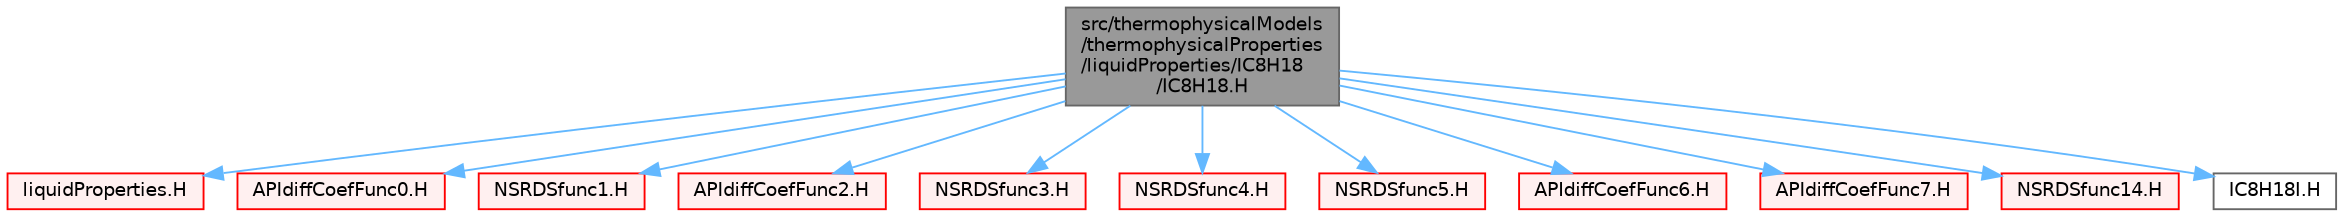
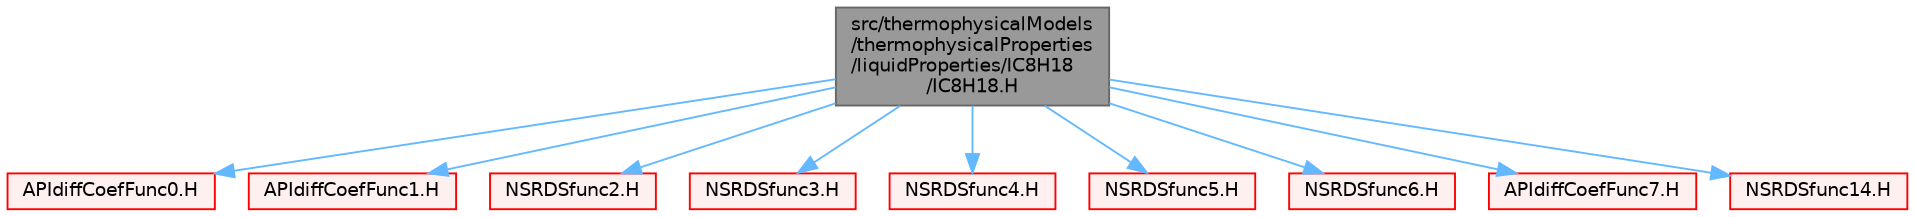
  digraph {
    node [color=red fillcolor="#FFF0F0" fontname=Helvetica fontsize=10 shape=box style=filled]
    edge [color=steelblue1 fontname=Helvetica fontsize=10 labelfontname=Helvetica labelfontsize=10 style=solid]
    n1 [color=gray40 fillcolor=grey60 fontcolor=black height=0.2 label="src/thermophysicalModels\l/thermophysicalProperties\l/liquidProperties/IC8H18\l/IC8H18.H" width=0.4]
-   n2 [height=0.2 label="liquidProperties.H" width=0.4]
    n3 [height=0.2 label="APIdiffCoefFunc0.H" width=0.4]
-   n4 [height=0.2 label="NSRDSfunc1.H" width=0.4]
-   n5 [height=0.2 label="APIdiffCoefFunc2.H" width=0.4]
+   n4 [height=0.2 label="APIdiffCoefFunc1.H" width=0.4]
+   n5 [height=0.2 label="NSRDSfunc2.H" width=0.4]
    n6 [height=0.2 label="NSRDSfunc3.H" width=0.4]
    n7 [height=0.2 label="NSRDSfunc4.H" width=0.4]
    n8 [height=0.2 label="NSRDSfunc5.H" width=0.4]
-   n9 [height=0.2 label="APIdiffCoefFunc6.H" width=0.4]
+   n9 [height=0.2 label="NSRDSfunc6.H" width=0.4]
    n10 [height=0.2 label="APIdiffCoefFunc7.H" width=0.4]
    n11 [height=0.2 label="NSRDSfunc14.H" width=0.4]
-   n12 [color=grey40 fillcolor=white height=0.2 label="IC8H18I.H" width=0.4]
-   n1 -> n2
    n1 -> n3
    n1 -> n4
    n1 -> n5
    n1 -> n6
    n1 -> n7
    n1 -> n8
    n1 -> n9
    n1 -> n10
    n1 -> n11
-   n1 -> n12
  }
